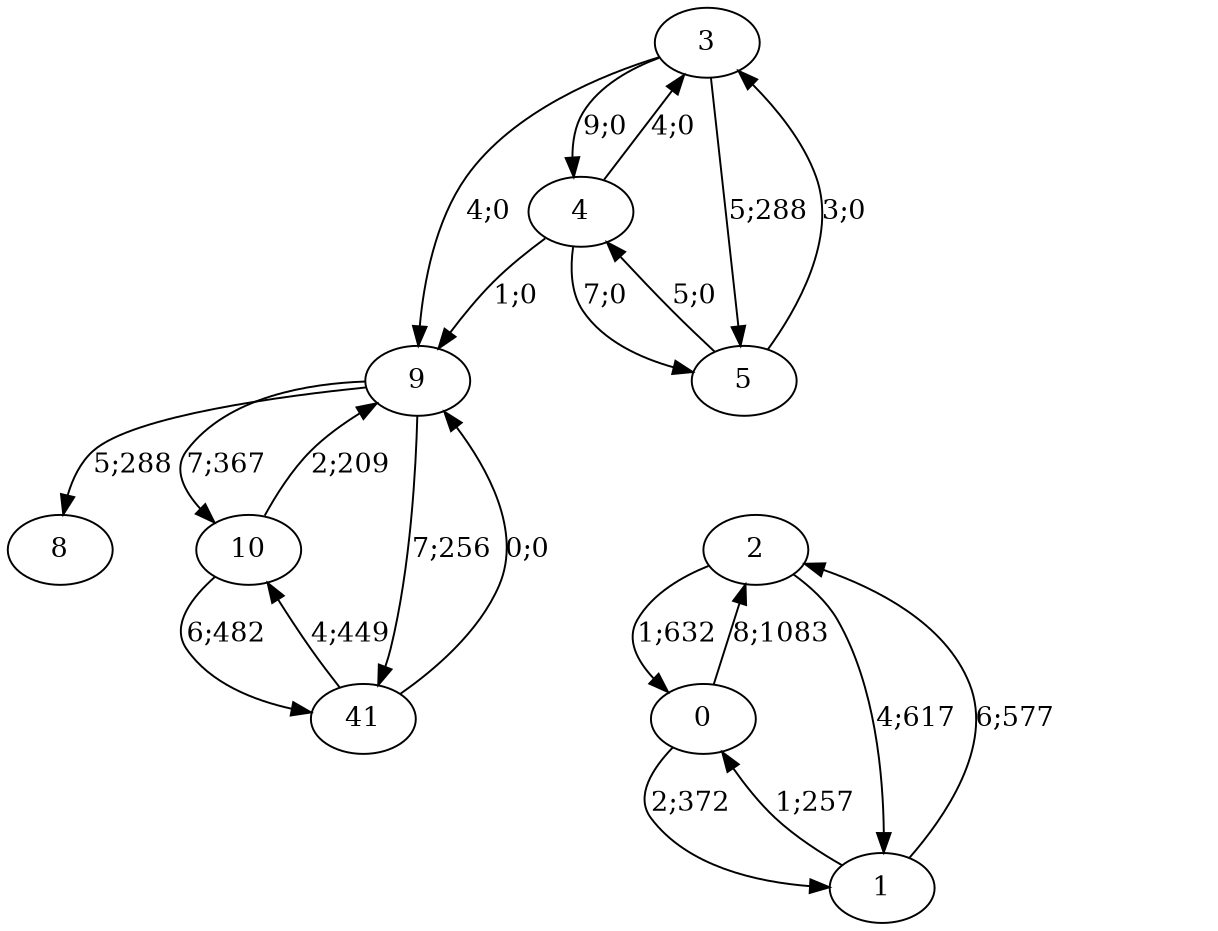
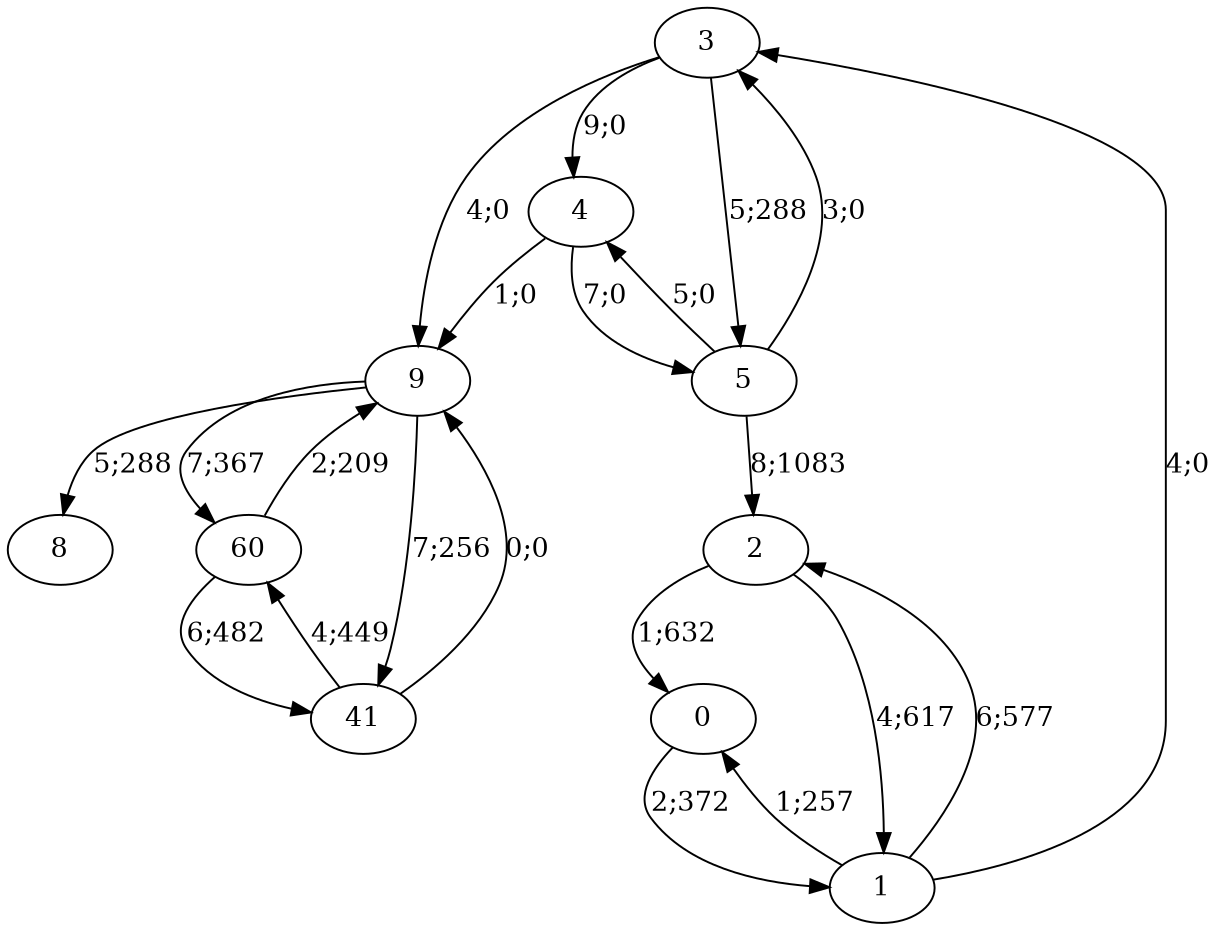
  digraph {
    edge [color=black]
    9
    8
-   10
+   10 [label=60]
    n4 [label=41]
    3
    4
    5
    0
    1
    2
    9 -> 8 [label="5;288"]
    9 -> 10 [label="7;367"]
    9 -> n4 [label="7;256"]
    10 -> 9 [label="2;209"]
    10 -> n4 [label="6;482"]
    n4 -> 9 [label="0;0"]
    n4 -> 10 [label="4;449"]
    3 -> 9 [label="4;0"]
    3 -> 4 [label="9;0"]
    3 -> 5 [label="5;288"]
    4 -> 9 [label="1;0"]
-   4 -> 3 [label="4;0"]
+   1 -> 3 [label="4;0"]
    4 -> 5 [label="7;0"]
    5 -> 3 [label="3;0"]
    5 -> 4 [label="5;0"]
    0 -> 1 [label="2;372"]
-   0 -> 2 [label="8;1083"]
+   5 -> 2 [label="8;1083"]
    1 -> 0 [label="1;257"]
    1 -> 2 [label="6;577"]
    2 -> 0 [label="1;632"]
    2 -> 1 [label="4;617"]
  }
